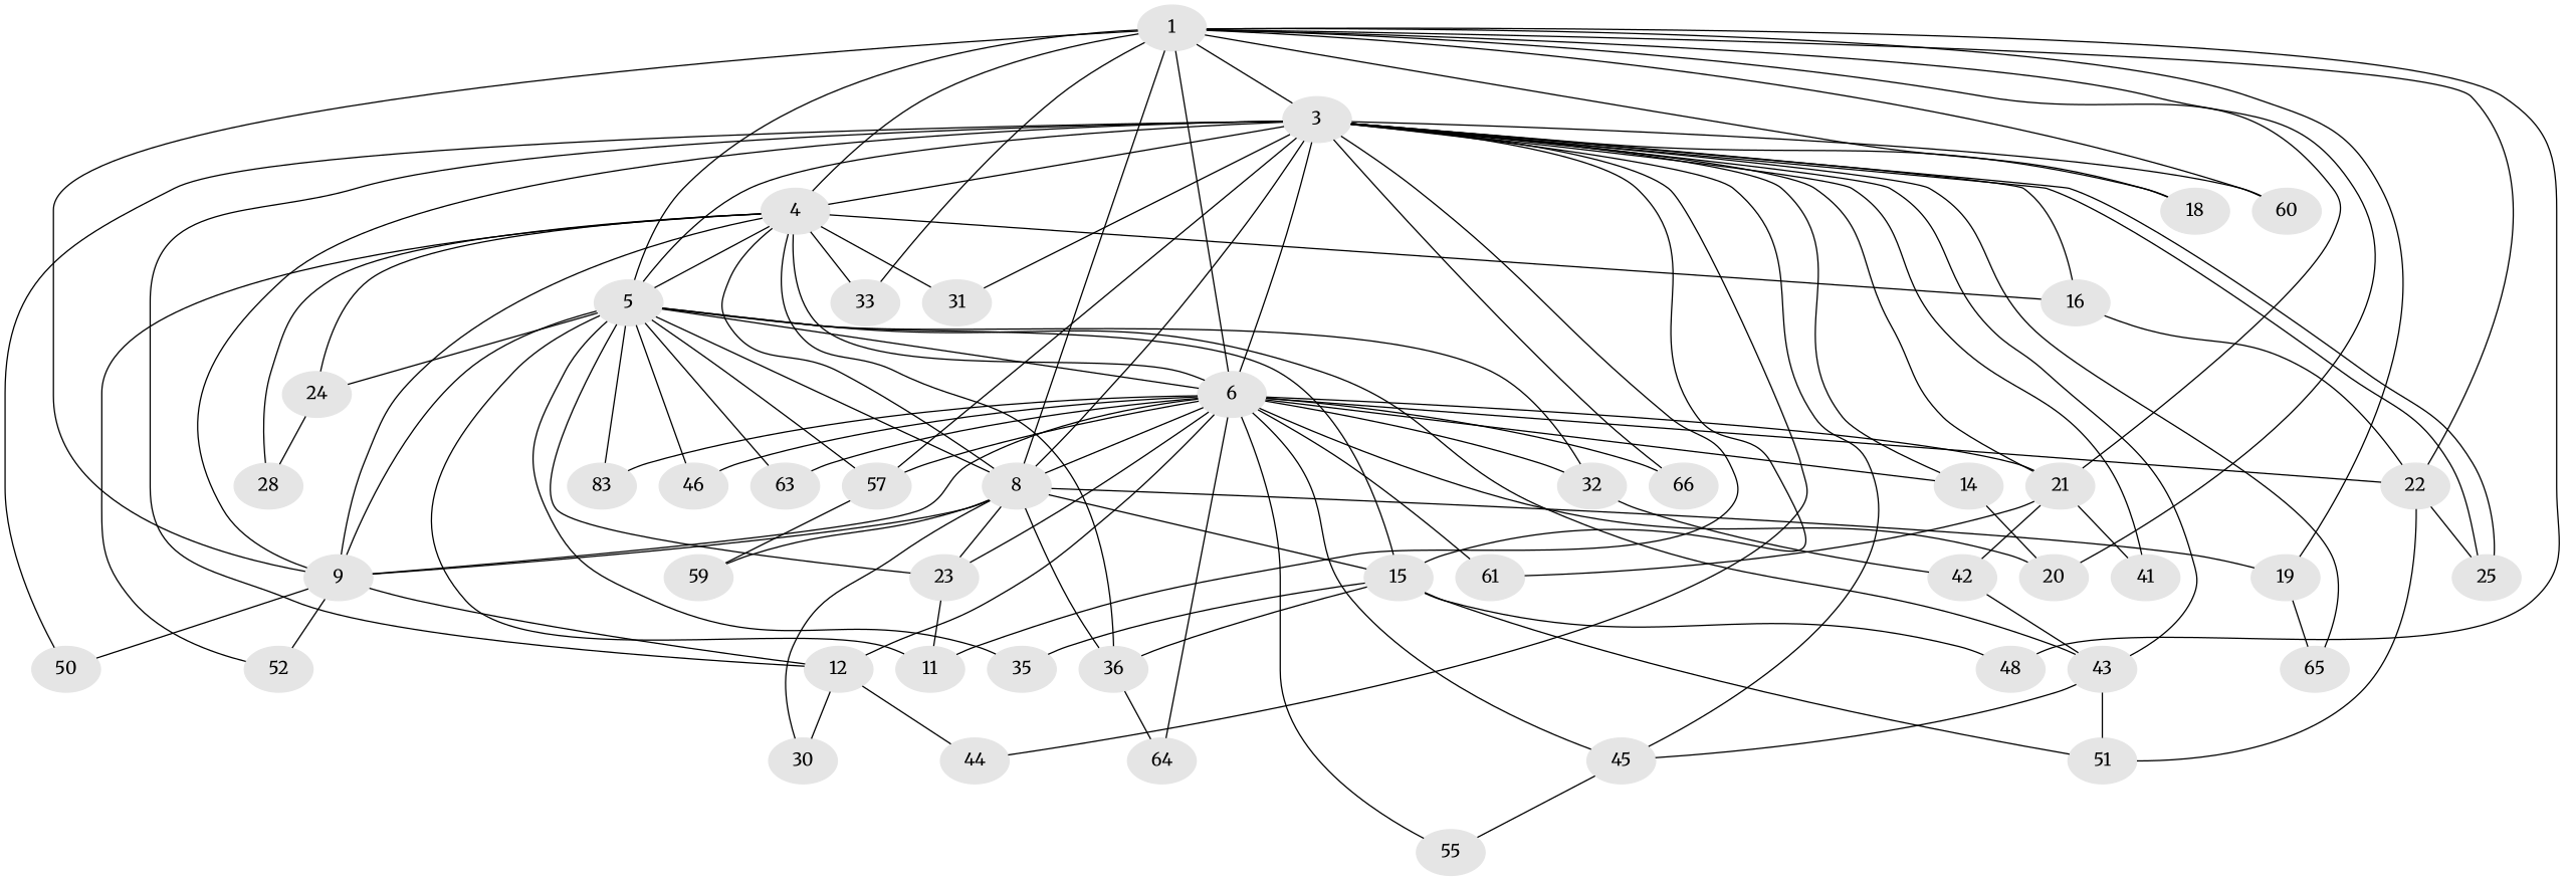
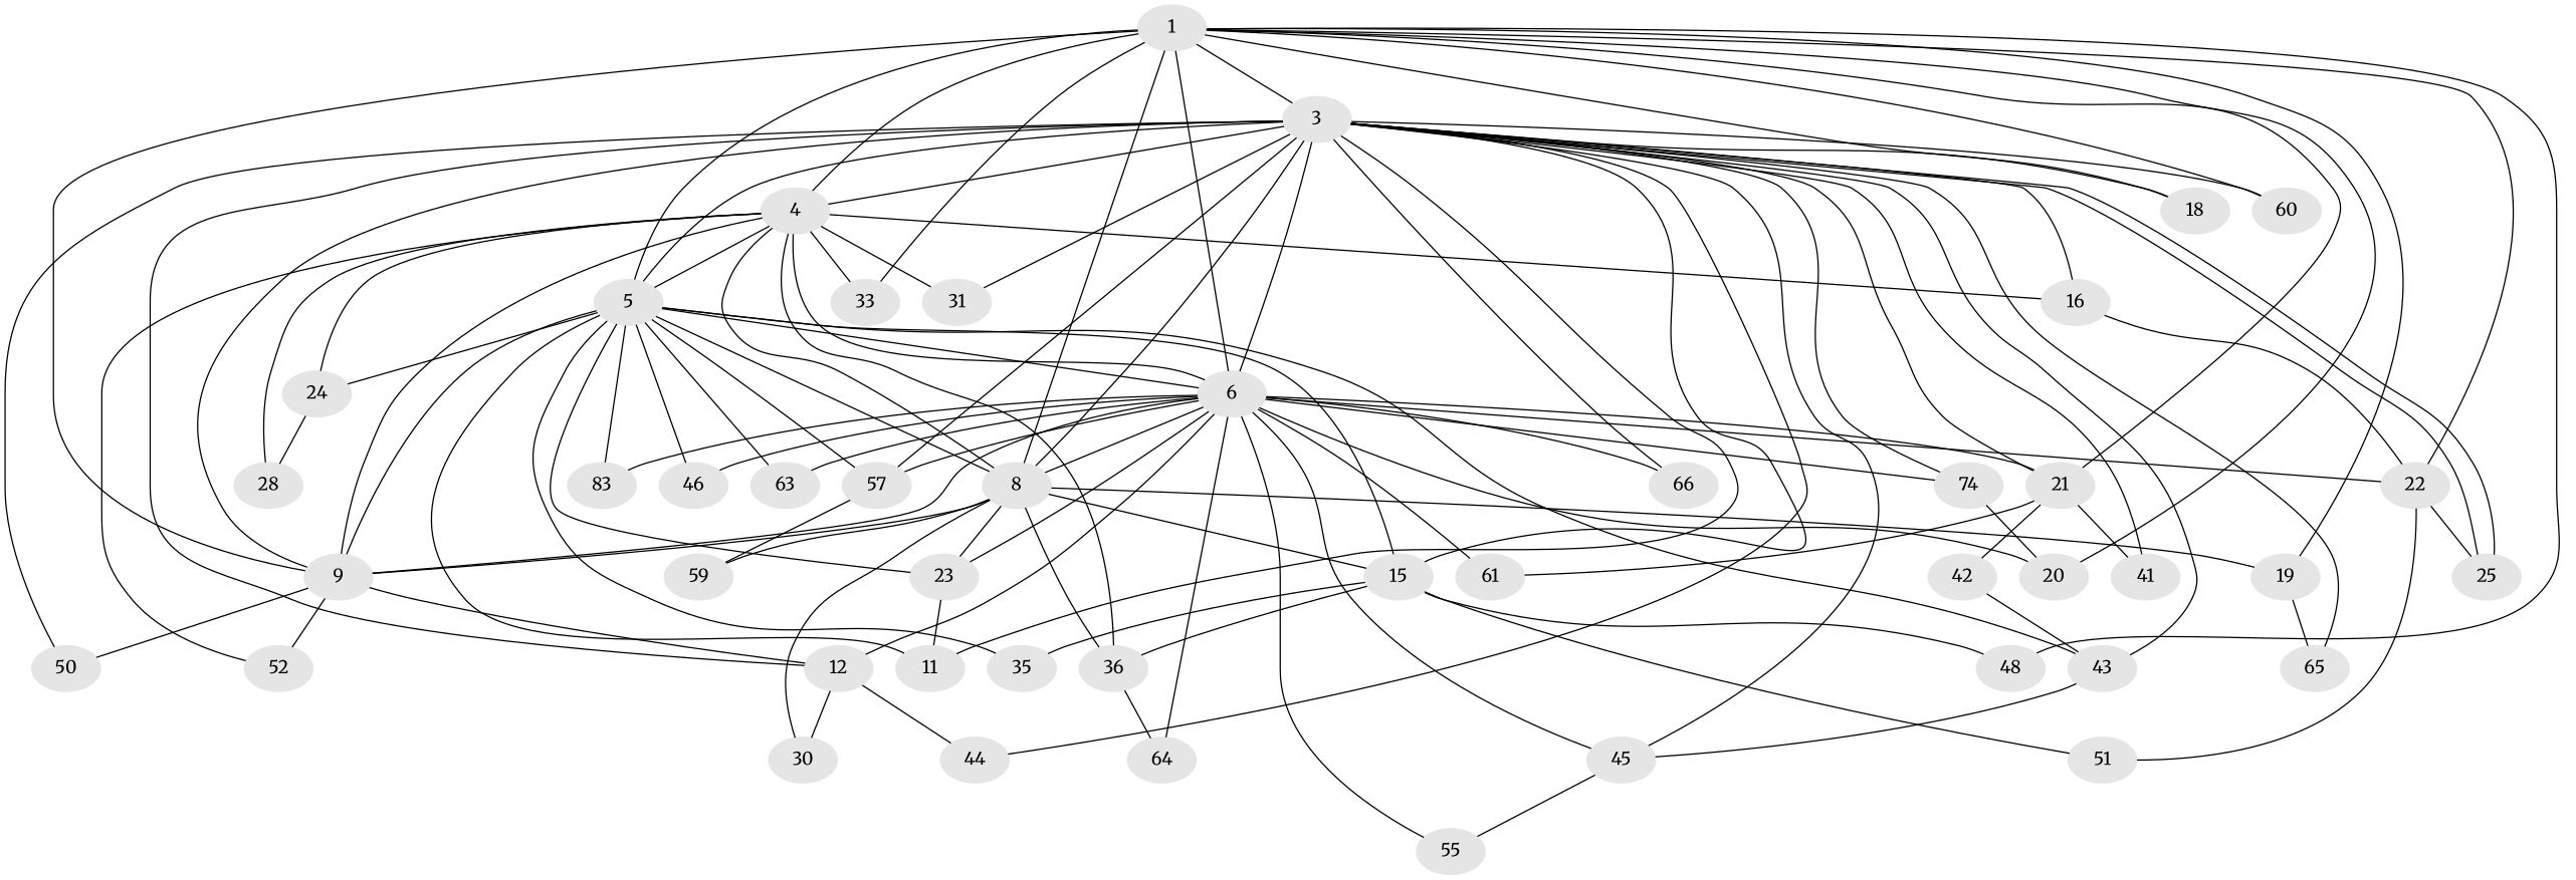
  graph {
    fontname=Merriweather
    node [color=gray90 fontname=Merriweather style=filled]
    edge [fontname=Merriweather]
    1 [super="+2"]
    3 [super="+10"]
    4 [super="+53"]
    5 [super="+39"]
    6 [super="+7"]
    8 [super="+40"]
    9 [super="+17"]
    18
    19
    20
    21 [super="+37"]
    22 [super="+38"]
    33
    48
    60
    11 [super="+58"]
    12 [super="+26"]
-   14 [super="+29"]
+   14 [super="+29" label=74]
    15 [super="+34"]
    16
    25 [super="+27"]
    31
    41
    43 [super="+47"]
    44
    45 [super="+56"]
    50
    57 [super="+62"]
    65
    66
    24
    28
    36 [super="+49"]
    52
    n35 [label=83]
    23
-   32
    35
    46
    63
    55
    61
    64
    30
    59
    42
    51 [super="+54"]
    1 -- 3 [weight=4]
    1 -- 4 [weight=2]
    1 -- 5 [weight=2]
    1 -- 6 [weight=4]
    1 -- 8 [weight=2]
    1 -- 9 [weight=2]
    1 -- 18
    1 -- 19
    1 -- 20
    1 -- 21
    1 -- 22
    1 -- 33
    1 -- 48
    1 -- 60
    3 -- 4 [weight=2]
    3 -- 5 [weight=2]
    3 -- 6 [weight=4]
    3 -- 8 [weight=3]
    3 -- 9 [weight=2]
    3 -- 18
    3 -- 21
    3 -- 60
    3 -- 11
    3 -- 12
    3 -- 14
    3 -- 15
    3 -- 16
    3 -- 25
    3 -- 25
    3 -- 31
    3 -- 41
    3 -- 43
    3 -- 44
    3 -- 45
    3 -- 50
    3 -- 57
    3 -- 65
    3 -- 66
    4 -- 5
    4 -- 6 [weight=3]
    4 -- 8
    4 -- 9
    4 -- 33
    4 -- 16
    4 -- 31
    4 -- 24
    4 -- 28
    4 -- 36
    4 -- 52
    5 -- 6 [weight=2]
    5 -- 8
    5 -- 9
    5 -- 11
    5 -- 15
    5 -- 43
    5 -- 57
    5 -- 24
    5 -- n35
    5 -- 23
-   5 -- 32
    5 -- 35
    5 -- 46
    5 -- 63
    6 -- 8 [weight=2]
    6 -- 9 [weight=3]
    6 -- 20
    6 -- 21
    6 -- 22
    6 -- 12
    6 -- 14
    6 -- 45
    6 -- 57
    6 -- 66
    6 -- n35
    6 -- 23
-   6 -- 32
    6 -- 46
    6 -- 63
    6 -- 55
    6 -- 61
    6 -- 64
    8 -- 9
    8 -- 19
    8 -- 15
    8 -- 36
    8 -- 23
    8 -- 30
    8 -- 59
    9 -- 12
    9 -- 50
    9 -- 52
    19 -- 65
    21 -- 41
    21 -- 61
    21 -- 42
    22 -- 25
    22 -- 51
    12 -- 44
    12 -- 30
    14 -- 20
    15 -- 48
    15 -- 36
    15 -- 35
    15 -- 51
    16 -- 22
    43 -- 45
-   43 -- 51
    45 -- 55
    57 -- 59
    24 -- 28
    36 -- 64
    23 -- 11
-   32 -- 42
    42 -- 43
  }
